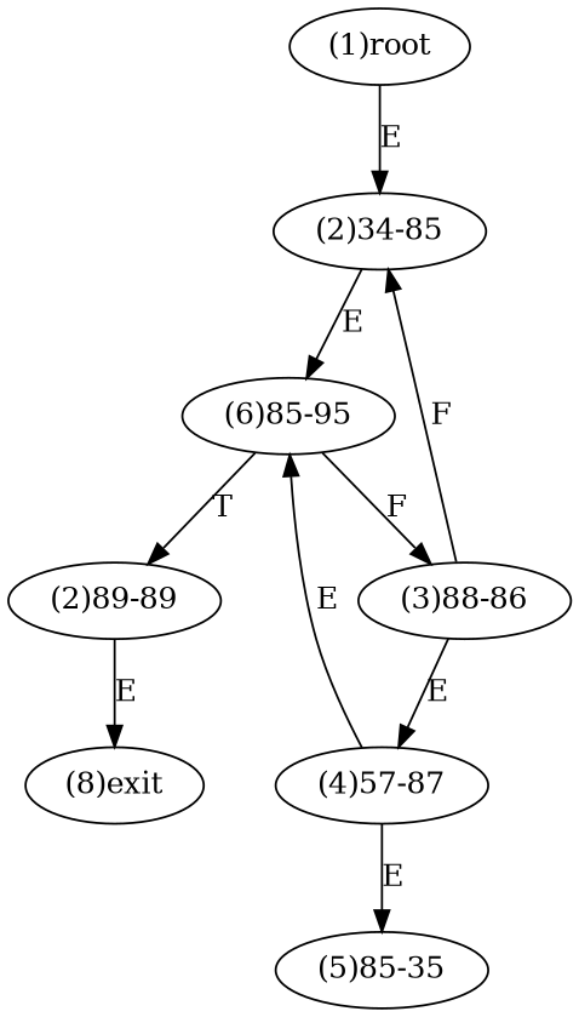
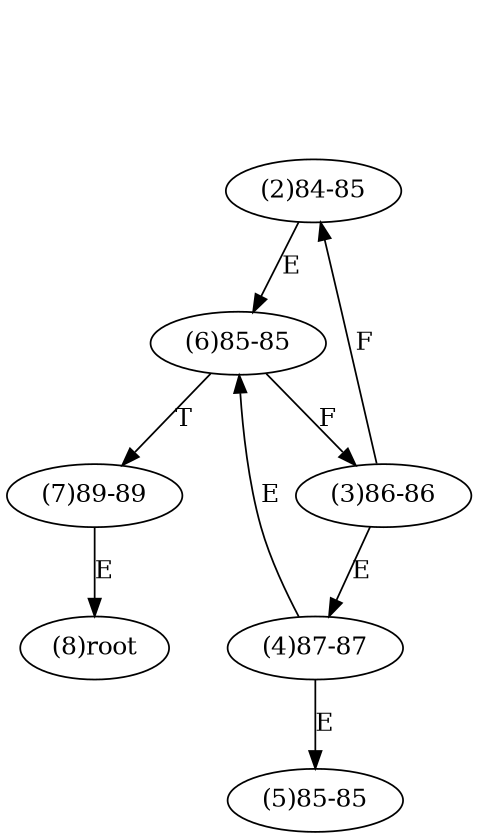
  digraph {
-   n1 [label="(1)root"]
-   n2 [label="(2)34-85"]
-   n3 [label="(6)85-95"]
-   n4 [label="(3)88-86"]
-   n5 [label="(2)89-89"]
-   n6 [label="(4)57-87"]
-   n7 [label="(5)85-35"]
-   n8 [label="(8)exit"]
-   n1 -> n2 [label=E]
+   n2 [label="(2)84-85"]
+   n3 [label="(6)85-85"]
+   n4 [label="(3)86-86"]
+   n5 [label="(7)89-89"]
+   n6 [label="(4)87-87"]
+   n7 [label="(5)85-85"]
+   n8 [label="(8)root"]
    n2 -> n3 [label=E]
    n3 -> n4 [label=F]
    n3 -> n5 [label=T]
    n4 -> n2 [label=F]
    n4 -> n6 [label=E]
    n5 -> n8 [label=E]
    n6 -> n3 [label=E]
    n6 -> n7 [label=E]
  }
